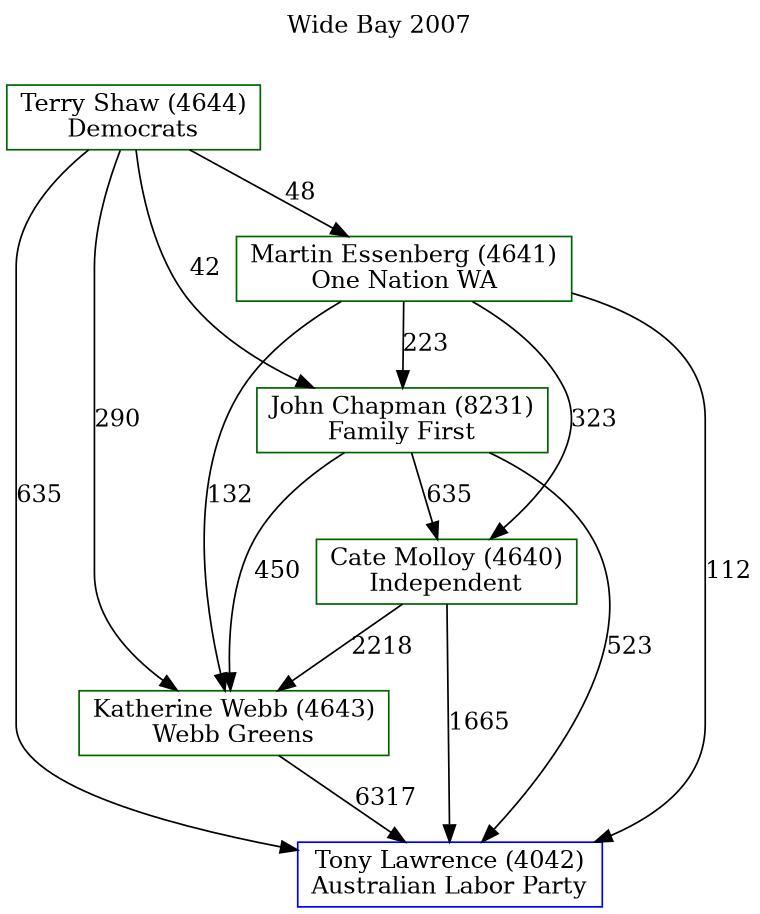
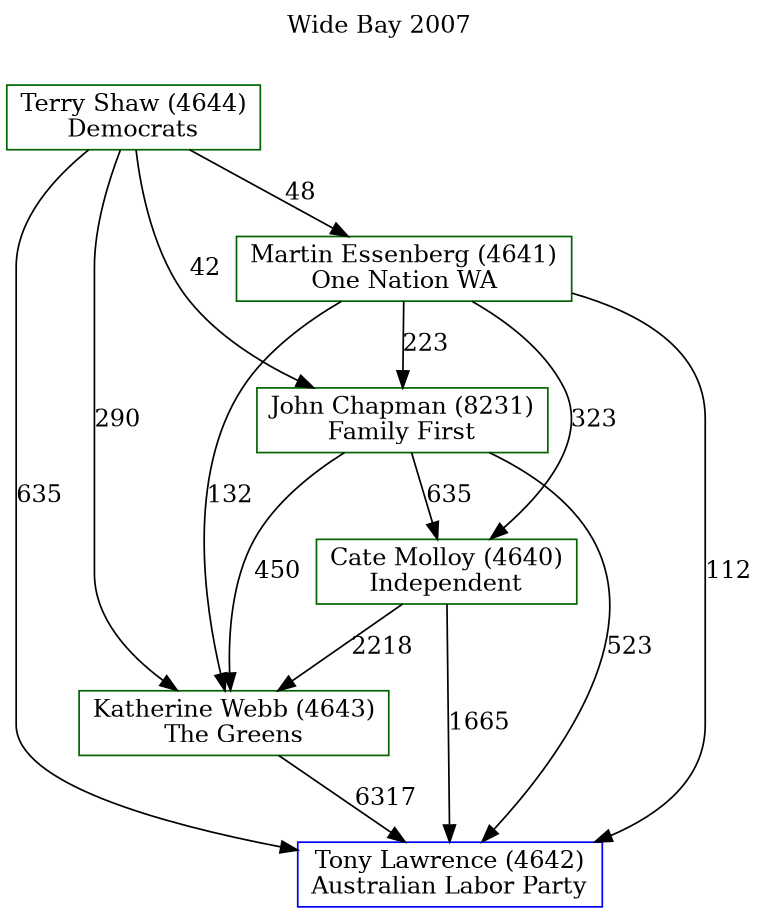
  digraph {
    label="Wide Bay 2007"
    labelloc=t
    mclimit=10
    node [color=darkgreen shape=box]
-   n1 [color=blue label="Tony Lawrence (4042)\nAustralian Labor Party"]
-   n2 [label="Katherine Webb (4643)\nWebb Greens"]
+   n1 [color=blue label="Tony Lawrence (4642)\nAustralian Labor Party"]
+   n2 [label="Katherine Webb (4643)\nThe Greens"]
    n3 [label="Cate Molloy (4640)\nIndependent"]
    n4 [label="John Chapman (8231)\nFamily First"]
    n5 [label="Martin Essenberg (4641)\nOne Nation WA"]
    n6 [label="Terry Shaw (4644)\nDemocrats"]
    n2 -> n1 [label=6317]
    n3 -> n1 [label=1665]
    n3 -> n2 [label=2218]
    n4 -> n1 [label=523]
    n4 -> n2 [label=450]
    n4 -> n3 [label=635]
    n5 -> n1 [label=112]
    n5 -> n2 [label=132]
    n5 -> n3 [label=323]
    n5 -> n4 [label=223]
    n6 -> n1 [label=635]
    n6 -> n2 [label=290]
    n6 -> n4 [label=42]
    n6 -> n5 [label=48]
  }
